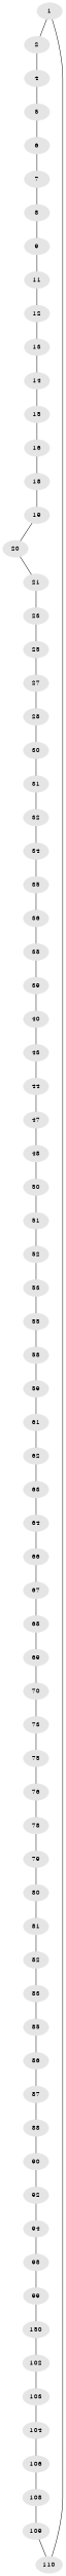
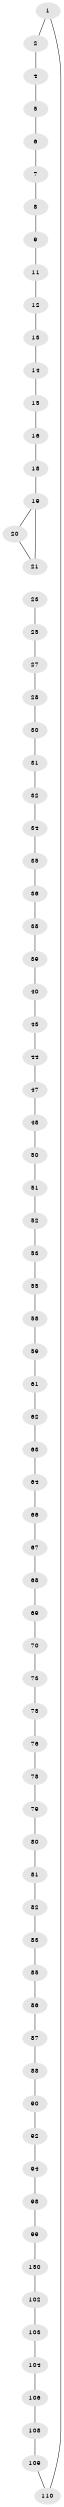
  graph {
    node [color=gray90 style=filled]
    1 [super="+111"]
    2 [super="+3"]
    110
    4
    5
    6
    7
    8
    9 [super="+10"]
    11
    12
    13
    14
    15
    16 [super="+17"]
    18
    19
    20
    21 [super="+22"]
    23 [super="+24"]
    25 [super="+26"]
    27
    28 [super="+29"]
    30
    31
    32 [super="+33"]
    34
    35
    36 [super="+37"]
    38
    39
    40 [super="+41"]
    43
    44 [super="+45"]
    47
    48 [super="+49"]
    50
    51
    52
    53 [super="+54"]
    55 [super="+56"]
    58
    59 [super="+60"]
    61
    62
    63
    64 [super="+65"]
    66
    67
    68
    69
    70 [super="+71"]
    73 [super="+74"]
    75
    76 [super="+77"]
    78
    79
    80
    81
    82
    83 [super="+84"]
    85
    86
    87
    88 [super="+89"]
    90 [super="+91"]
    92 [super="+93"]
    94 [super="+95"]
    98
    99
    n71 [label=150 super="+101"]
    102
    103
    104 [super="+105"]
    106 [super="+107"]
    108
    109
    1 -- 2
    1 -- 110
    2 -- 4
    4 -- 5
    5 -- 6
    6 -- 7
    7 -- 8
    8 -- 9
    9 -- 11
    11 -- 12
    12 -- 13
    13 -- 14
    14 -- 15
    15 -- 16
    16 -- 18
    18 -- 19
    19 -- 20
    20 -- 21
-   21 -- 23
+   21 -- 19
    23 -- 25
    25 -- 27
    27 -- 28
    28 -- 30
    30 -- 31
    31 -- 32
    32 -- 34
    34 -- 35
    35 -- 36
    36 -- 38
    38 -- 39
    39 -- 40
    40 -- 43
    43 -- 44
    44 -- 47
    47 -- 48
    48 -- 50
    50 -- 51
    51 -- 52
    52 -- 53
    53 -- 55
    55 -- 58
    58 -- 59
    59 -- 61
    61 -- 62
    62 -- 63
    63 -- 64
    64 -- 66
    66 -- 67
    67 -- 68
    68 -- 69
    69 -- 70
    70 -- 73
    73 -- 75
    75 -- 76
    76 -- 78
    78 -- 79
    79 -- 80
    80 -- 81
    81 -- 82
    82 -- 83
    83 -- 85
    85 -- 86
    86 -- 87
    87 -- 88
    88 -- 90
    90 -- 92
    92 -- 94
    94 -- 98
    98 -- 99
    99 -- n71
    n71 -- 102
    102 -- 103
    103 -- 104
    104 -- 106
    106 -- 108
    108 -- 109
    109 -- 110
  }
